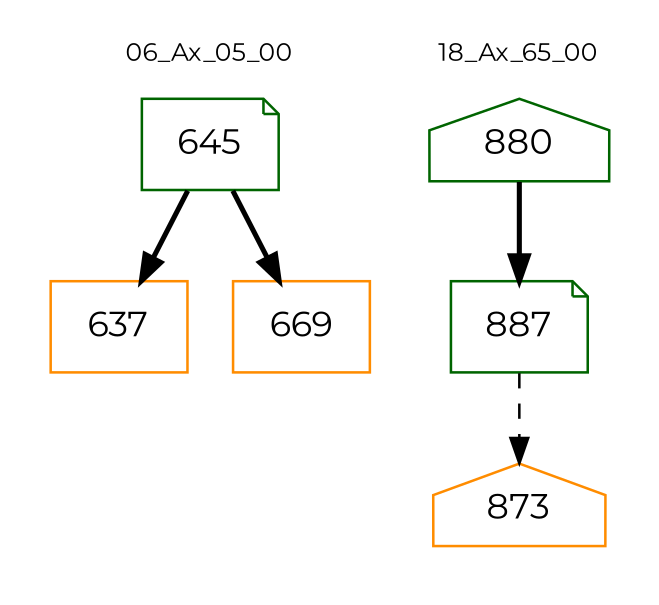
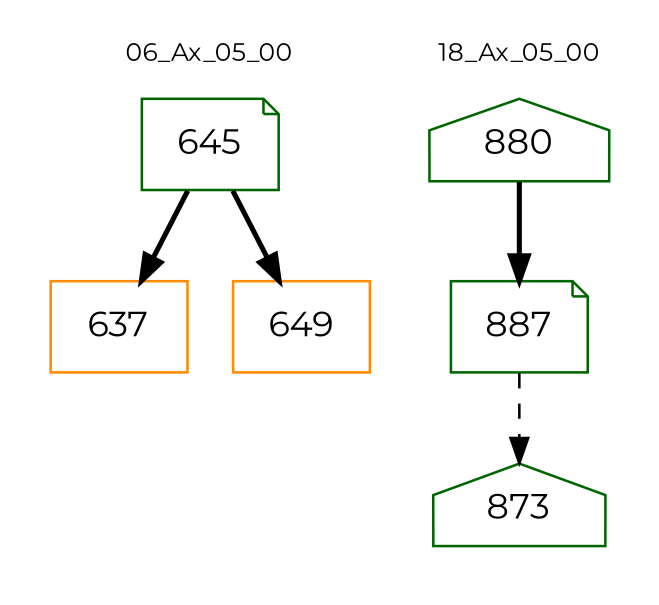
  digraph {
    fontname=Montserrat
    node [color=darkgreen fontname=Montserrat shape=note]
    edge [color=black fontname=Montserrat style=bold]
    n1 [label=645]
    n2 [color=darkorange label=637 shape=box]
-   n3 [color=darkorange label=669 shape=box]
+   n3 [color=darkorange label=649 shape=box]
    n4 [label=880 shape=house]
-   n5 [color=darkorange label=873 shape=house]
+   n5 [label=873 shape=house]
    n6 [label=887]
    subgraph cluster_1 {
      color=white
      fontsize=10
      label="06_Ax_05_00"
      n1
      n2
      n3
    }
    subgraph cluster_2 {
      color=white
      fontsize=10
-     label="18_Ax_65_00"
+     label="18_Ax_05_00"
      n4
      n5
      n6
    }
    n1 -> n2
    n1 -> n3
    n4 -> n6
    n6 -> n5 [style=dashed]
  }
